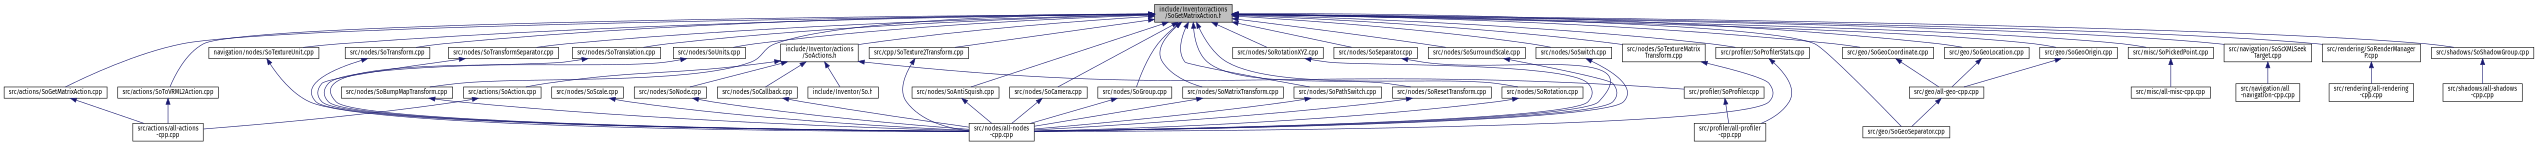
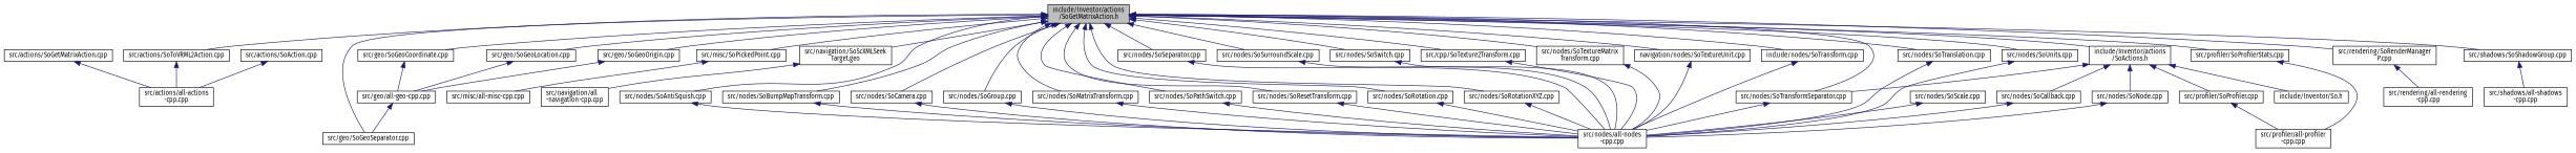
  digraph {
    fontname="Fira Sans"
    node [color=black fillcolor=white fontname="Fira Sans" fontsize=10 shape=record style=filled]
    edge [color=midnightblue dir=back fontname="Fira Sans" fontsize=10 labelfontname=Helvetica labelfontsize=10 style=solid]
    n1 [fillcolor=grey75 fontcolor=black height=0.2 label="include/Inventor/actions\l/SoGetMatrixAction.h" width=0.4]
    n2 [height=0.2 label="src/actions/SoGetMatrixAction.cpp" width=0.4]
    n3 [height=0.2 label="src/actions/SoToVRML2Action.cpp" width=0.4]
    n4 [height=0.2 label="src/geo/SoGeoCoordinate.cpp" width=0.4]
    n5 [height=0.2 label="src/geo/SoGeoLocation.cpp" width=0.4]
    n6 [height=0.2 label="src/geo/SoGeoOrigin.cpp" width=0.4]
    n7 [height=0.2 label="src/geo/SoGeoSeparator.cpp" width=0.4]
    n8 [height=0.2 label="src/misc/SoPickedPoint.cpp" width=0.4]
-   n9 [height=0.2 label="src/navigation/SoScXMLSeek\lTarget.cpp" width=0.4]
+   n9 [height=0.2 label="src/navigation/SoScXMLSeek\lTarget.geo" width=0.4]
    n10 [height=0.2 label="src/nodes/SoAntiSquish.cpp" width=0.4]
    n11 [height=0.2 label="src/nodes/SoBumpMapTransform.cpp" width=0.4]
    n12 [height=0.2 label="src/nodes/SoCamera.cpp" width=0.4]
    n13 [height=0.2 label="src/nodes/SoGroup.cpp" width=0.4]
    n14 [height=0.2 label="src/nodes/SoMatrixTransform.cpp" width=0.4]
    n15 [height=0.2 label="src/nodes/SoPathSwitch.cpp" width=0.4]
    n16 [height=0.2 label="src/nodes/SoResetTransform.cpp" width=0.4]
    n17 [height=0.2 label="src/nodes/SoRotation.cpp" width=0.4]
    n18 [height=0.2 label="src/nodes/SoRotationXYZ.cpp" width=0.4]
    n19 [height=0.2 label="src/nodes/SoSeparator.cpp" width=0.4]
    n20 [height=0.2 label="src/nodes/SoSurroundScale.cpp" width=0.4]
    n21 [height=0.2 label="src/nodes/SoSwitch.cpp" width=0.4]
    n22 [height=0.2 label="src/cpp/SoTexture2Transform.cpp" width=0.4]
    n23 [height=0.2 label="src/nodes/SoTextureMatrix\lTransform.cpp" width=0.4]
    n24 [height=0.2 label="navigation/nodes/SoTextureUnit.cpp" width=0.4]
-   n25 [height=0.2 label="src/nodes/SoTransform.cpp" width=0.4]
+   n25 [height=0.2 label="include/nodes/SoTransform.cpp" width=0.4]
    n26 [height=0.2 label="src/nodes/SoTransformSeparator.cpp" width=0.4]
    n27 [height=0.2 label="src/nodes/SoTranslation.cpp" width=0.4]
    n28 [height=0.2 label="src/nodes/SoUnits.cpp" width=0.4]
    n29 [height=0.2 label="src/profiler/SoProfilerStats.cpp" width=0.4]
    n30 [height=0.2 label="src/rendering/SoRenderManager\lP.cpp" width=0.4]
    n31 [height=0.2 label="src/shadows/SoShadowGroup.cpp" width=0.4]
    n32 [height=0.2 label="include/Inventor/actions\l/SoActions.h" width=0.4]
    n33 [height=0.2 label="src/actions/all-actions\l-cpp.cpp" width=0.4]
    n34 [height=0.2 label="src/geo/all-geo-cpp.cpp" width=0.4]
    n35 [height=0.2 label="src/misc/all-misc-cpp.cpp" width=0.4]
    n36 [height=0.2 label="src/navigation/all\l-navigation-cpp.cpp" width=0.4]
    n37 [height=0.2 label="src/nodes/all-nodes\l-cpp.cpp" width=0.4]
    n38 [height=0.2 label="src/nodes/SoScale.cpp" width=0.4]
    n39 [height=0.2 label="src/profiler/all-profiler\l-cpp.cpp" width=0.4]
    n40 [height=0.2 label="src/rendering/all-rendering\l-cpp.cpp" width=0.4]
    n41 [height=0.2 label="src/shadows/all-shadows\l-cpp.cpp" width=0.4]
    n42 [height=0.2 label="src/actions/SoAction.cpp" width=0.4]
    n43 [height=0.2 label="src/nodes/SoCallback.cpp" width=0.4]
    n44 [height=0.2 label="src/nodes/SoNode.cpp" width=0.4]
    n45 [height=0.2 label="src/profiler/SoProfiler.cpp" width=0.4]
    n46 [height=0.2 label="include/Inventor/So.h" width=0.4]
-   n1 -> n2
    n1 -> n3
    n1 -> n4
    n1 -> n5
    n1 -> n6
    n1 -> n7
    n1 -> n8
    n1 -> n9
    n1 -> n10
    n1 -> n11
    n1 -> n12
    n1 -> n13
    n1 -> n14
    n1 -> n15
    n1 -> n16
    n1 -> n17
    n1 -> n18
    n1 -> n19
    n1 -> n20
    n1 -> n21
    n1 -> n22
    n1 -> n23
    n1 -> n24
    n1 -> n25
    n1 -> n26
    n1 -> n27
    n1 -> n28
    n1 -> n29
    n1 -> n30
    n1 -> n31
    n1 -> n32
    n2 -> n33
    n3 -> n33
    n4 -> n34
    n5 -> n34
    n6 -> n34
    n8 -> n35
    n9 -> n36
    n10 -> n37
    n11 -> n37
    n12 -> n37
    n13 -> n37
    n14 -> n37
    n15 -> n37
    n16 -> n37
    n17 -> n37
    n18 -> n37
    n19 -> n37
    n20 -> n37
    n21 -> n37
    n22 -> n37
    n23 -> n37
    n24 -> n37
    n25 -> n37
    n26 -> n37
    n27 -> n37
    n28 -> n37
    n29 -> n39
    n30 -> n40
    n31 -> n41
-   n32 -> n42
+   n32 -> n26
    n32 -> n43
    n32 -> n44
    n32 -> n45
    n32 -> n46
    n34 -> n7
    n38 -> n37
    n42 -> n33
    n43 -> n37
    n44 -> n37
    n45 -> n39
  }
